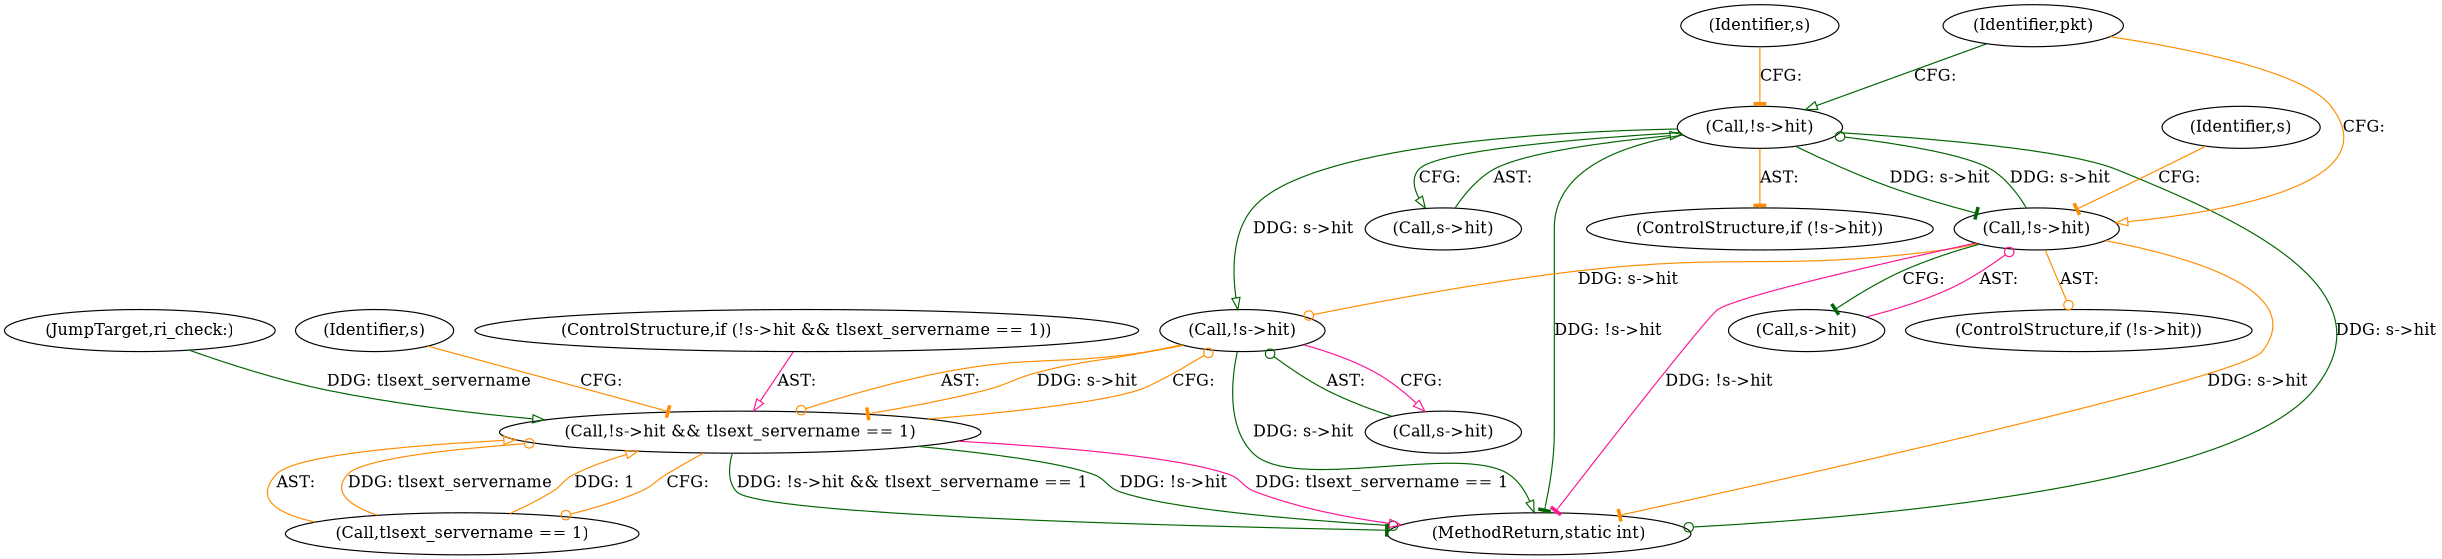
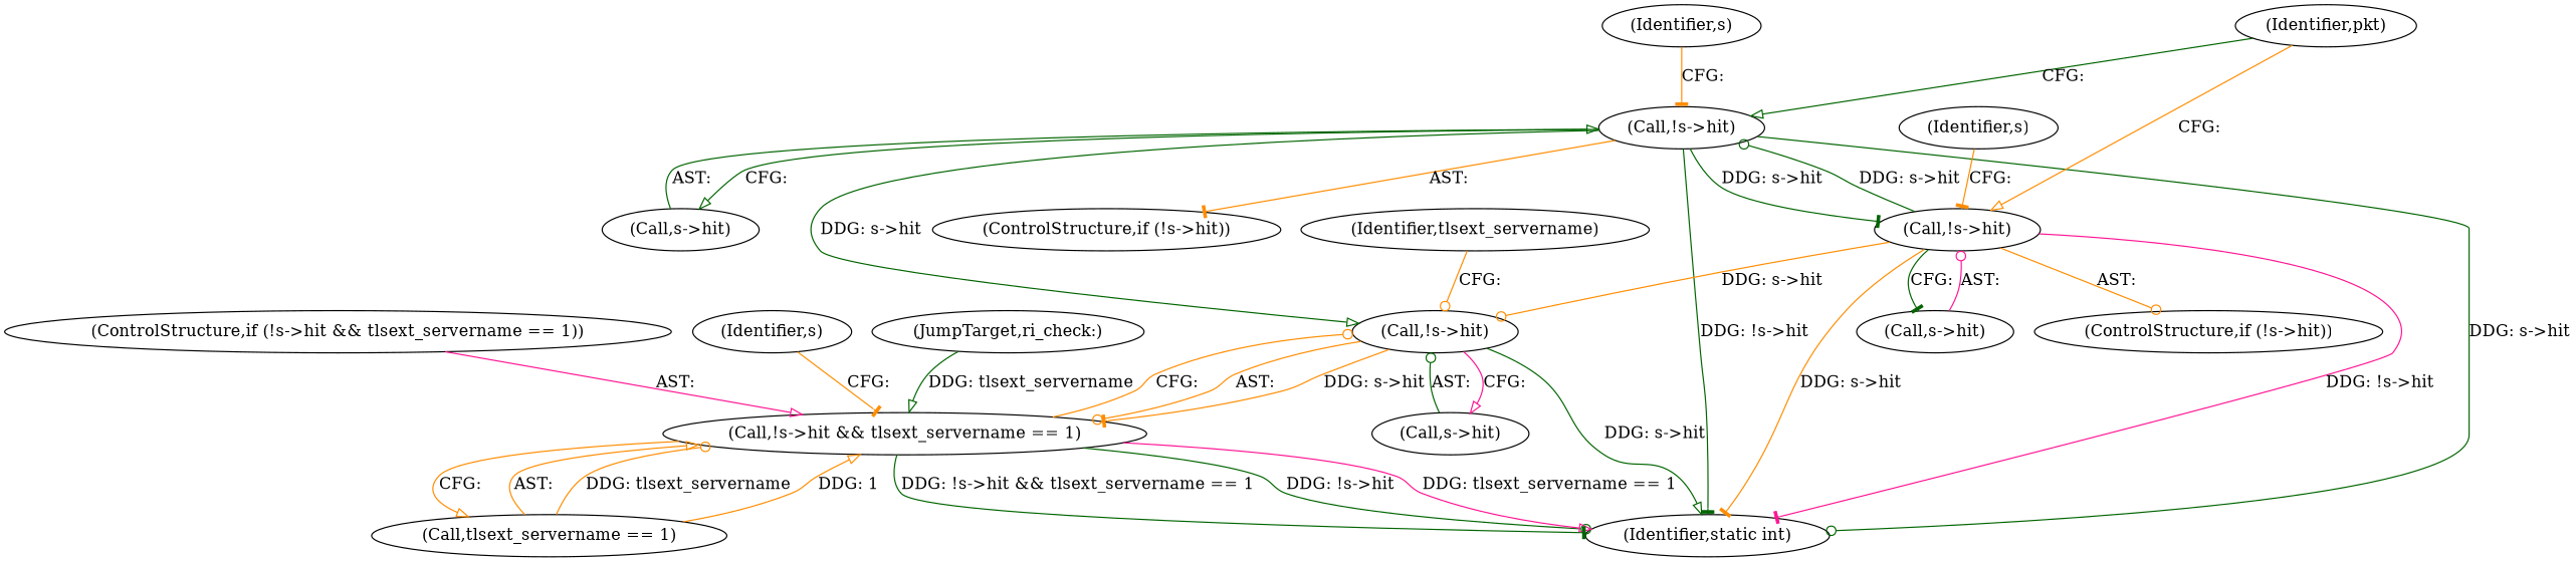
  digraph {
    edge [arrowhead=onormal color=darkorange]
    n1 [label="(Call,!s->hit)"]
    n2 [label="(Call,!s->hit)"]
    n3 [label="(Call,!s->hit)"]
    n4 [label="(Call,s->hit)"]
-   n5 [label="(MethodReturn,static int)"]
+   n5 [label="(Identifier,static int)"]
    n6 [label="(ControlStructure,if (!s->hit))"]
    n7 [label="(Call,s->hit)"]
    n8 [label="(ControlStructure,if (!s->hit))"]
    n9 [label="(Call,!s->hit && tlsext_servername == 1)"]
    n10 [label="(Call,s->hit)"]
    n11 [label="(Call,tlsext_servername == 1)"]
    n12 [label="(ControlStructure,if (!s->hit && tlsext_servername == 1))"]
    n13 [label="(JumpTarget,ri_check:)"]
    n14 [label="(Identifier,s)"]
+   n15 [label="(Identifier,tlsext_servername)"]
    n16 [label="(Identifier,s)"]
    n17 [label="(Identifier,s)"]
    n18 [label="(Identifier,pkt)"]
    n1 -> n2 [arrowhead=tee color=darkgreen label="DDG: s->hit"]
    n1 -> n3 [color=darkgreen label="DDG: s->hit"]
    n1 -> n4 [color=darkgreen label="CFG: "]
    n1 -> n5 [arrowhead=tee color=darkgreen label="DDG: !s->hit"]
    n1 -> n5 [arrowhead=odot color=darkgreen label="DDG: s->hit"]
    n1 -> n6 [arrowhead=tee label="AST: "]
    n2 -> n1 [arrowhead=odot color=darkgreen label="DDG: s->hit"]
    n2 -> n3 [arrowhead=odot label="DDG: s->hit"]
    n2 -> n5 [arrowhead=tee color=deeppink label="DDG: !s->hit"]
    n2 -> n5 [arrowhead=tee label="DDG: s->hit"]
    n2 -> n7 [arrowhead=tee color=darkgreen label="CFG: "]
    n2 -> n8 [arrowhead=odot label="AST: "]
    n3 -> n5 [color=darkgreen label="DDG: s->hit"]
    n3 -> n9 [arrowhead=odot label="AST: "]
    n3 -> n9 [arrowhead=tee label="DDG: s->hit"]
    n3 -> n10 [color=deeppink label="CFG: "]
    n4 -> n1 [color=darkgreen label="AST: "]
    n7 -> n2 [arrowhead=odot color=deeppink label="AST: "]
    n9 -> n3 [arrowhead=odot label="CFG: "]
    n9 -> n5 [arrowhead=odot color=darkgreen label="DDG: !s->hit"]
    n9 -> n5 [color=deeppink label="DDG: tlsext_servername == 1"]
    n9 -> n5 [arrowhead=tee color=darkgreen label="DDG: !s->hit && tlsext_servername == 1"]
-   n9 -> n11 [arrowhead=odot label="CFG: "]
+   n9 -> n11 [label="CFG: "]
    n10 -> n3 [arrowhead=odot color=darkgreen label="AST: "]
    n11 -> n9 [label="AST: "]
    n11 -> n9 [arrowhead=odot label="DDG: tlsext_servername"]
    n11 -> n9 [label="DDG: 1"]
    n12 -> n9 [color=deeppink label="AST: "]
    n13 -> n9 [color=darkgreen label="DDG: tlsext_servername"]
    n14 -> n9 [arrowhead=tee label="CFG: "]
+   n15 -> n3 [arrowhead=odot label="CFG: "]
    n16 -> n2 [arrowhead=tee label="CFG: "]
    n17 -> n1 [arrowhead=tee label="CFG: "]
    n18 -> n1 [color=darkgreen label="CFG: "]
    n18 -> n2 [label="CFG: "]
  }
